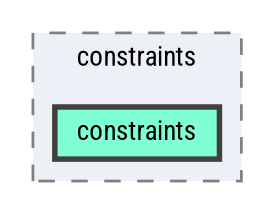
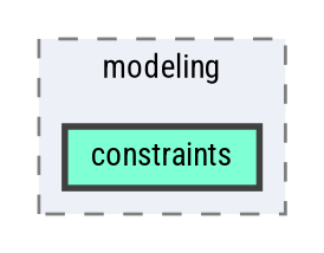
  digraph {
    compound=true
    fontname="Roboto Condensed"
    n1 [color=grey25 fillcolor=aquamarine fontname="Roboto Condensed" fontsize=10 height=0.2 label=constraints shape=box style="filled,bold" width=0.4]
    subgraph cluster_1 {
      bgcolor="#edf0f7"
      fontsize=10
-     label=constraints
+     label=modeling
      pencolor=grey50
      style="filled,dashed"
      n1
    }
  }
